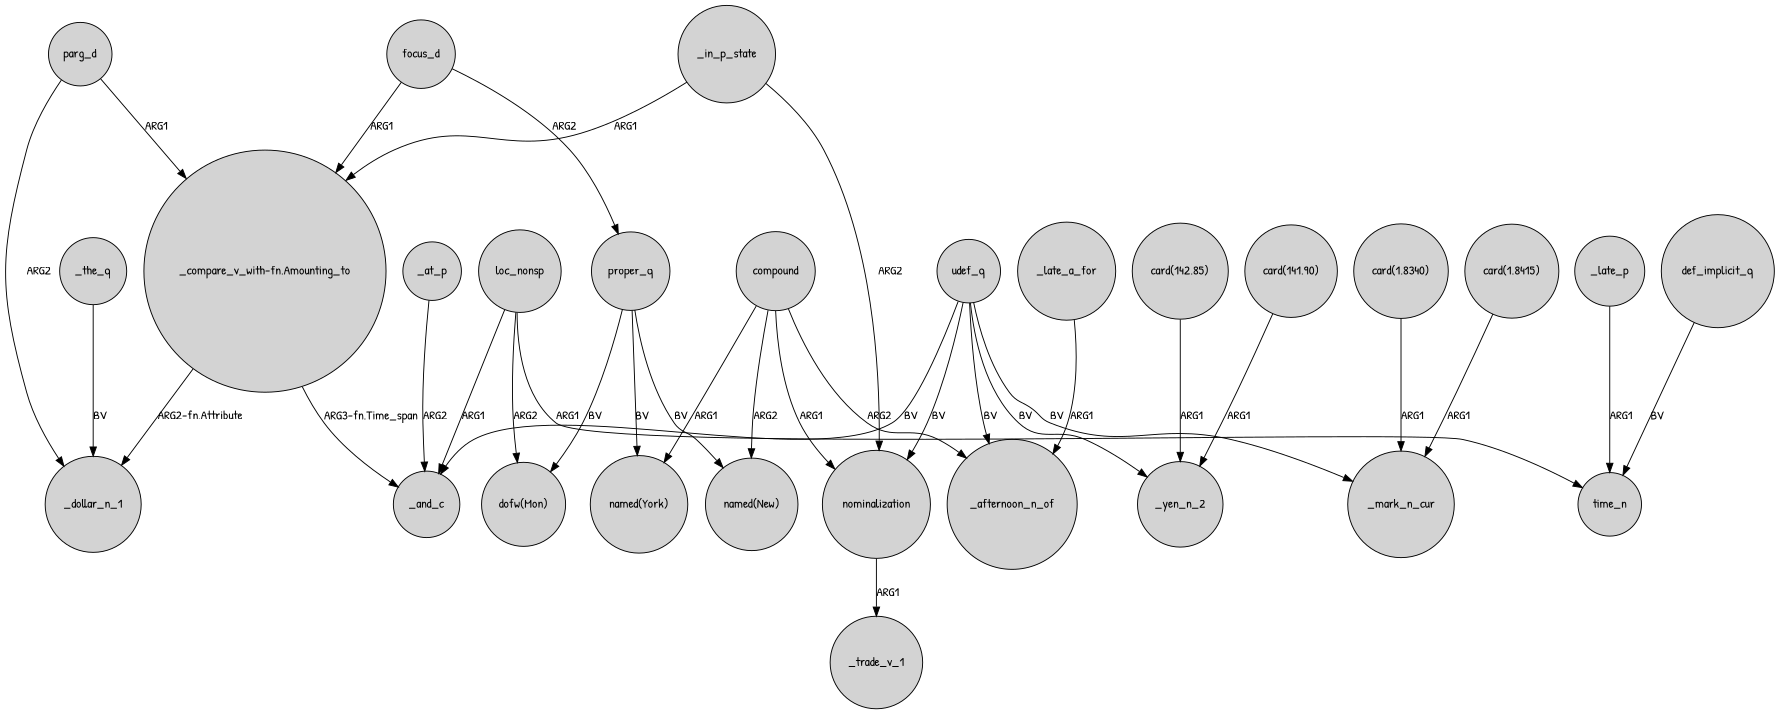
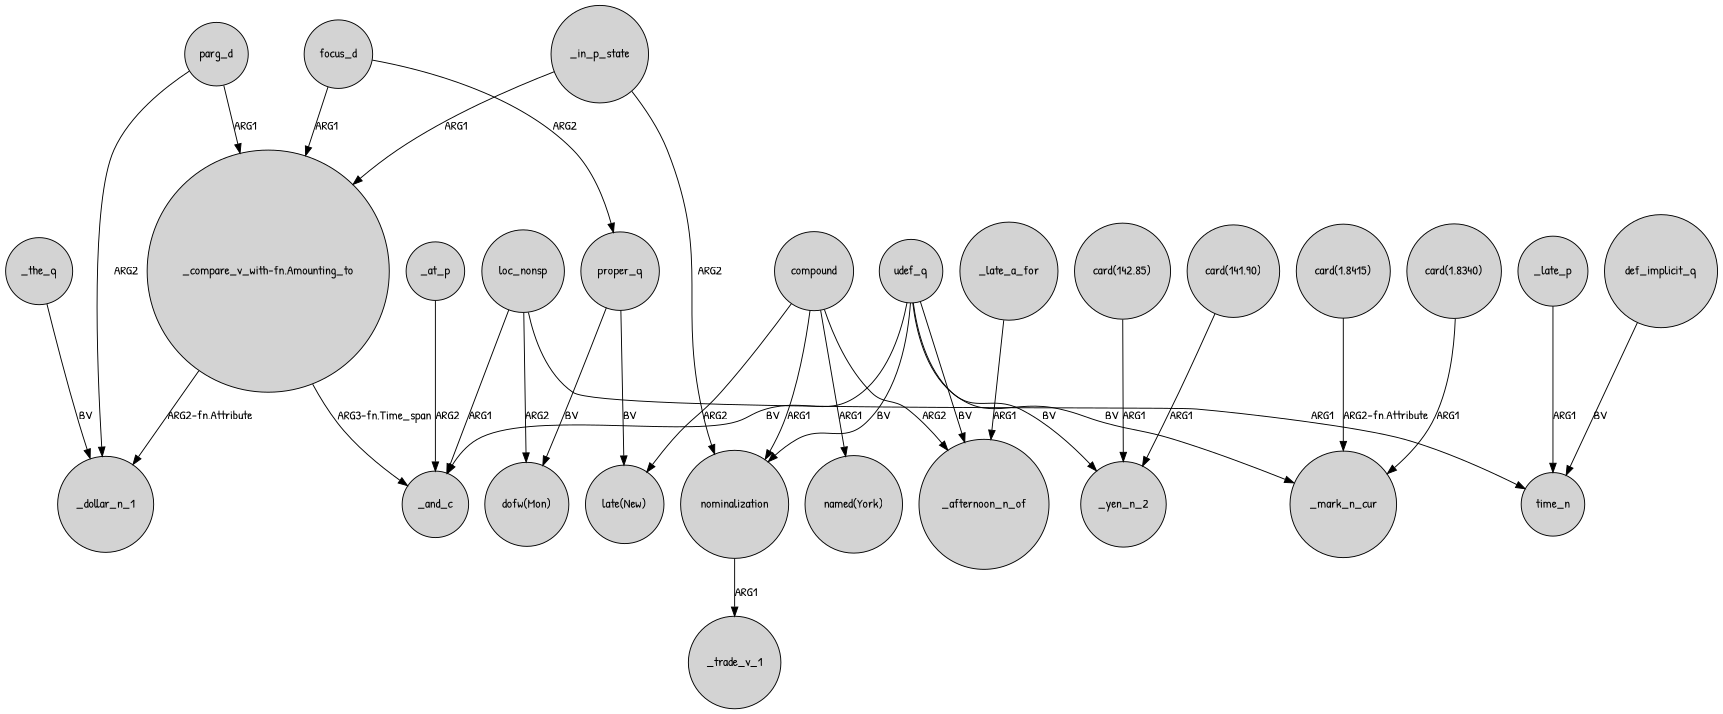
  digraph {
    fontname="Patrick Hand"
    node [fontname="Patrick Hand" shape=circle style=filled]
    edge [fontname="Patrick Hand"]
    parg_d
    _dollar_n_1
    "_compare_v_with-fn.Amounting_to"
    _and_c
    _in_p_state
    nominalization
    _trade_v_1
    focus_d
    proper_q
    "card(142.85)"
    _yen_n_2
    "card(141.90)"
    _late_a_for
    _afternoon_n_of
    compound
-   "named(New)"
+   "named(New)" [label="late(New)"]
    "named(York)"
    loc_nonsp
    "dofw(Mon)"
    time_n
    udef_q
    _mark_n_cur
    _the_q
    _at_p
    "card(1.8340)"
    "card(1.8415)"
    _late_p
    def_implicit_q
    parg_d -> _dollar_n_1 [label=ARG2]
    parg_d -> "_compare_v_with-fn.Amounting_to" [label=ARG1]
    "_compare_v_with-fn.Amounting_to" -> _dollar_n_1 [label="ARG2-fn.Attribute"]
    "_compare_v_with-fn.Amounting_to" -> _and_c [label="ARG3-fn.Time_span"]
    _in_p_state -> "_compare_v_with-fn.Amounting_to" [label=ARG1]
    _in_p_state -> nominalization [label=ARG2]
    nominalization -> _trade_v_1 [label=ARG1]
    focus_d -> "_compare_v_with-fn.Amounting_to" [label=ARG1]
    focus_d -> proper_q [label=ARG2]
    proper_q -> "named(New)" [label=BV]
-   proper_q -> "named(York)" [label=BV]
    proper_q -> "dofw(Mon)" [label=BV]
    "card(142.85)" -> _yen_n_2 [label=ARG1]
    "card(141.90)" -> _yen_n_2 [label=ARG1]
    _late_a_for -> _afternoon_n_of [label=ARG1]
    compound -> nominalization [label=ARG1]
    compound -> _afternoon_n_of [label=ARG2]
    compound -> "named(New)" [label=ARG2]
    compound -> "named(York)" [label=ARG1]
    loc_nonsp -> _and_c [label=ARG1]
    loc_nonsp -> "dofw(Mon)" [label=ARG2]
    loc_nonsp -> time_n [label=ARG1]
    udef_q -> _and_c [label=BV]
    udef_q -> nominalization [label=BV]
    udef_q -> _yen_n_2 [label=BV]
    udef_q -> _afternoon_n_of [label=BV]
    udef_q -> _mark_n_cur [label=BV]
    _the_q -> _dollar_n_1 [label=BV]
    _at_p -> _and_c [label=ARG2]
    "card(1.8340)" -> _mark_n_cur [label=ARG1]
-   "card(1.8415)" -> _mark_n_cur [label=ARG1]
+   "card(1.8415)" -> _mark_n_cur [label="ARG2-fn.Attribute"]
    _late_p -> time_n [label=ARG1]
    def_implicit_q -> time_n [label=BV]
  }
